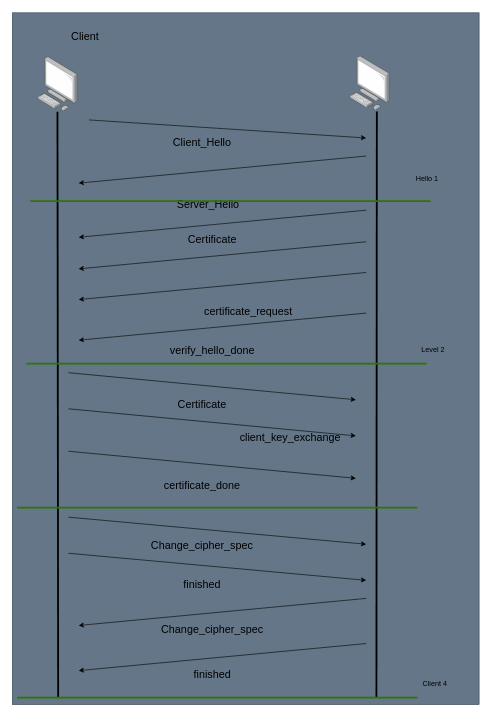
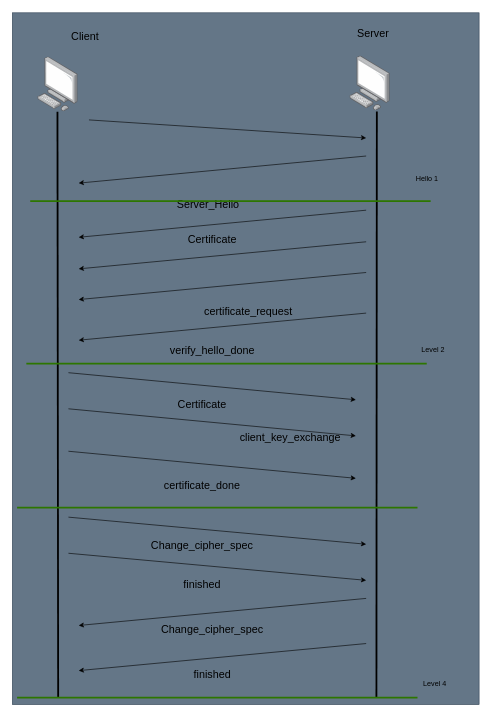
  <mxCell id="0" />
  <mxCell id="1" parent="0" />
  <mxCell id="2" value="" style="group" parent="1" vertex="1" connectable="0"><mxGeometry x="28" y="32" width="770" height="1130" as="geometry" /></mxCell>
  <mxCell id="3" value="" style="rounded=0;whiteSpace=wrap;html=1;fillColor=#647687;fontColor=#ffffff;strokeColor=#314354;" parent="2" vertex="1"><mxGeometry x="-8" y="-11.5" width="778" height="1153" as="geometry" /></mxCell>
  <mxCell id="4" style="edgeStyle=none;html=1;" parent="2" edge="1"><mxGeometry relative="1" as="geometry"><mxPoint x="581.778" y="197.111" as="targetPoint" /><mxPoint x="119.778" y="167.017" as="sourcePoint" /></mxGeometry></mxCell>
  <mxCell id="5" value="" style="points=[];aspect=fixed;html=1;align=center;shadow=0;dashed=0;image;image=img/lib/allied_telesis/computer_and_terminals/Personal_Computer.svg;" parent="2" vertex="1"><mxGeometry x="34.222" y="61.691" width="67.3" height="91.209" as="geometry" /></mxCell>
  <mxCell id="6" style="edgeStyle=none;html=1;" parent="2" edge="1"><mxGeometry relative="1" as="geometry"><mxPoint x="102.667" y="272.344" as="targetPoint" /><mxPoint x="581.778" y="227.204" as="sourcePoint" /></mxGeometry></mxCell>
  <mxCell id="7" value="" style="points=[];aspect=fixed;html=1;align=center;shadow=0;dashed=0;image;image=img/lib/allied_telesis/computer_and_terminals/Personal_Computer.svg;" parent="2" vertex="1"><mxGeometry x="554.4" y="60.186" width="67.3" height="91.209" as="geometry" /></mxCell>
  <mxCell id="8" value="&lt;font style=&quot;font-size: 18px;&quot;&gt;Client&lt;/font&gt;" style="text;html=1;strokeColor=none;fillColor=none;align=center;verticalAlign=middle;whiteSpace=wrap;rounded=0;" parent="2" vertex="1"><mxGeometry x="61.902" y="6.505" width="102.667" height="45.14" as="geometry" /></mxCell>
- <mxCell id="10" value="&lt;font style=&quot;font-size: 18px;&quot;&gt;Client_Hello&lt;/font&gt;" style="text;html=1;strokeColor=none;fillColor=none;align=center;verticalAlign=middle;whiteSpace=wrap;rounded=0;" parent="2" vertex="1"><mxGeometry x="256.667" y="182.064" width="102.667" height="45.14" as="geometry" /></mxCell>
+ <mxCell id="9" value="&lt;font style=&quot;font-size: 18px;&quot;&gt;Server&lt;/font&gt;" style="text;html=1;strokeColor=none;fillColor=none;align=center;verticalAlign=middle;whiteSpace=wrap;rounded=0;" parent="2" vertex="1"><mxGeometry x="542.08" width="102.667" height="45.14" as="geometry" /></mxCell>
  <mxCell id="11" value="&lt;font style=&quot;font-size: 18px;&quot;&gt;Server_Hello&lt;/font&gt;" style="text;html=1;strokeColor=none;fillColor=none;align=center;verticalAlign=middle;whiteSpace=wrap;rounded=0;" parent="2" vertex="1"><mxGeometry x="266.667" y="286.278" width="102.667" height="45.14" as="geometry" /></mxCell>
  <mxCell id="12" style="edgeStyle=none;html=1;endArrow=none;endFill=0;strokeWidth=3;exitX=0.491;exitY=1.004;exitDx=0;exitDy=0;exitPerimeter=0;" parent="2" source="5" edge="1"><mxGeometry relative="1" as="geometry"><mxPoint x="68.444" y="1130.0" as="targetPoint" /><mxPoint x="34.222" y="347.577" as="sourcePoint" /></mxGeometry></mxCell>
  <mxCell id="13" style="edgeStyle=none;html=1;endArrow=none;endFill=0;strokeWidth=3;exitX=0.491;exitY=1.004;exitDx=0;exitDy=0;exitPerimeter=0;" parent="2" edge="1"><mxGeometry relative="1" as="geometry"><mxPoint x="598.889" y="1130.0" as="targetPoint" /><mxPoint x="599.556" y="153.17" as="sourcePoint" /></mxGeometry></mxCell>
  <mxCell id="14" value="Hello 1" style="text;html=1;strokeColor=none;fillColor=none;align=center;verticalAlign=middle;whiteSpace=wrap;rounded=0;" parent="2" vertex="1"><mxGeometry x="632.427" y="242.25" width="102.667" height="45.14" as="geometry" /></mxCell>
  <mxCell id="15" style="edgeStyle=none;html=1;endArrow=none;endFill=0;strokeWidth=3;fillColor=#60a917;strokeColor=#2D7600;" parent="2" edge="1"><mxGeometry relative="1" as="geometry"><mxPoint x="689.236" y="302.437" as="targetPoint" /><mxPoint x="21.902" y="302.437" as="sourcePoint" /></mxGeometry></mxCell>
  <mxCell id="16" style="edgeStyle=none;html=1;" parent="2" edge="1"><mxGeometry relative="1" as="geometry"><mxPoint x="102.667" y="362.623" as="targetPoint" /><mxPoint x="581.778" y="317.483" as="sourcePoint" /></mxGeometry></mxCell>
  <mxCell id="17" style="edgeStyle=none;html=1;" parent="2" edge="1"><mxGeometry relative="1" as="geometry"><mxPoint x="102.667" y="415.286" as="targetPoint" /><mxPoint x="581.778" y="370.146" as="sourcePoint" /></mxGeometry></mxCell>
  <mxCell id="18" style="edgeStyle=none;html=1;" parent="2" edge="1"><mxGeometry relative="1" as="geometry"><mxPoint x="102.667" y="466.445" as="targetPoint" /><mxPoint x="581.778" y="421.305" as="sourcePoint" /></mxGeometry></mxCell>
  <mxCell id="19" style="edgeStyle=none;html=1;" parent="2" edge="1"><mxGeometry relative="1" as="geometry"><mxPoint x="102.667" y="534.154" as="targetPoint" /><mxPoint x="581.778" y="489.015" as="sourcePoint" /></mxGeometry></mxCell>
  <mxCell id="20" value="&lt;font style=&quot;font-size: 18px;&quot;&gt;Certificate&lt;/font&gt;" style="text;html=1;strokeColor=none;fillColor=none;align=center;verticalAlign=middle;whiteSpace=wrap;rounded=0;" parent="2" vertex="1"><mxGeometry x="273.778" y="343.063" width="102.667" height="45.14" as="geometry" /></mxCell>
  <mxCell id="21" value="&lt;font style=&quot;font-size: 18px;&quot;&gt;certificate_request&lt;/font&gt;" style="text;html=1;strokeColor=none;fillColor=none;align=center;verticalAlign=middle;whiteSpace=wrap;rounded=0;" parent="2" vertex="1"><mxGeometry x="333.778" y="463.435" width="102.667" height="45.14" as="geometry" /></mxCell>
  <mxCell id="22" value="&lt;font style=&quot;font-size: 18px;&quot;&gt;verify_hello_done&lt;/font&gt;" style="text;html=1;strokeColor=none;fillColor=none;align=center;verticalAlign=middle;whiteSpace=wrap;rounded=0;" parent="2" vertex="1"><mxGeometry x="273.778" y="528.136" width="102.667" height="45.14" as="geometry" /></mxCell>
  <mxCell id="23" style="edgeStyle=none;html=1;endArrow=none;endFill=0;strokeWidth=3;fillColor=#60a917;strokeColor=#2D7600;" parent="2" edge="1"><mxGeometry relative="1" as="geometry"><mxPoint x="682.733" y="573.276" as="targetPoint" /><mxPoint x="15.4" y="573.276" as="sourcePoint" /></mxGeometry></mxCell>
  <mxCell id="24" value="Level 2" style="text;html=1;strokeColor=none;fillColor=none;align=center;verticalAlign=middle;whiteSpace=wrap;rounded=0;" parent="2" vertex="1"><mxGeometry x="642.333" y="528.136" width="102.667" height="45.14" as="geometry" /></mxCell>
  <mxCell id="25" style="edgeStyle=none;html=1;" parent="2" edge="1"><mxGeometry relative="1" as="geometry"><mxPoint x="564.667" y="693.648" as="targetPoint" /><mxPoint x="85.556" y="648.509" as="sourcePoint" /></mxGeometry></mxCell>
  <mxCell id="26" style="edgeStyle=none;html=1;" parent="2" edge="1"><mxGeometry relative="1" as="geometry"><mxPoint x="564.667" y="633.462" as="targetPoint" /><mxPoint x="85.556" y="588.322" as="sourcePoint" /></mxGeometry></mxCell>
  <mxCell id="27" value="&lt;font style=&quot;font-size: 18px;&quot;&gt;Certificate&lt;/font&gt;" style="text;html=1;strokeColor=none;fillColor=none;align=center;verticalAlign=middle;whiteSpace=wrap;rounded=0;" parent="2" vertex="1"><mxGeometry x="256.667" y="618.415" width="102.667" height="45.14" as="geometry" /></mxCell>
  <mxCell id="28" value="&lt;font style=&quot;font-size: 18px;&quot;&gt;client_key_exchange&lt;/font&gt;" style="text;html=1;strokeColor=none;fillColor=none;align=center;verticalAlign=middle;whiteSpace=wrap;rounded=0;" parent="2" vertex="1"><mxGeometry x="403.778" y="674.088" width="102.667" height="45.14" as="geometry" /></mxCell>
  <mxCell id="29" style="edgeStyle=none;html=1;" parent="2" edge="1"><mxGeometry relative="1" as="geometry"><mxPoint x="564.667" y="764.368" as="targetPoint" /><mxPoint x="85.556" y="719.228" as="sourcePoint" /></mxGeometry></mxCell>
  <mxCell id="30" value="&lt;font style=&quot;font-size: 18px;&quot;&gt;certificate_done&lt;/font&gt;" style="text;html=1;strokeColor=none;fillColor=none;align=center;verticalAlign=middle;whiteSpace=wrap;rounded=0;" parent="2" vertex="1"><mxGeometry x="256.667" y="753.835" width="102.667" height="45.14" as="geometry" /></mxCell>
  <mxCell id="31" style="edgeStyle=none;html=1;endArrow=none;endFill=0;strokeWidth=3;fillColor=#60a917;strokeColor=#2D7600;" parent="2" edge="1"><mxGeometry relative="1" as="geometry"><mxPoint x="667.333" y="813.164" as="targetPoint" /><mxPoint y="813.164" as="sourcePoint" /></mxGeometry></mxCell>
  <mxCell id="32" style="edgeStyle=none;html=1;" parent="2" edge="1"><mxGeometry relative="1" as="geometry"><mxPoint x="581.778" y="934.394" as="targetPoint" /><mxPoint x="85.556" y="889.254" as="sourcePoint" /></mxGeometry></mxCell>
  <mxCell id="33" style="edgeStyle=none;html=1;" parent="2" edge="1"><mxGeometry relative="1" as="geometry"><mxPoint x="581.778" y="874.208" as="targetPoint" /><mxPoint x="85.556" y="829.068" as="sourcePoint" /></mxGeometry></mxCell>
  <mxCell id="34" style="edgeStyle=none;html=1;" parent="2" edge="1"><mxGeometry relative="1" as="geometry"><mxPoint x="102.667" y="1009.627" as="targetPoint" /><mxPoint x="581.778" y="964.487" as="sourcePoint" /></mxGeometry></mxCell>
  <mxCell id="35" style="edgeStyle=none;html=1;" parent="2" edge="1"><mxGeometry relative="1" as="geometry"><mxPoint x="102.667" y="1084.86" as="targetPoint" /><mxPoint x="581.778" y="1039.72" as="sourcePoint" /></mxGeometry></mxCell>
  <mxCell id="36" style="edgeStyle=none;html=1;endArrow=none;endFill=0;strokeWidth=3;fillColor=#60a917;strokeColor=#2D7600;" parent="2" edge="1"><mxGeometry relative="1" as="geometry"><mxPoint x="667.333" y="1130.0" as="targetPoint" /><mxPoint y="1130.0" as="sourcePoint" /></mxGeometry></mxCell>
- <mxCell id="37" value="Client 4" style="text;html=1;strokeColor=none;fillColor=none;align=center;verticalAlign=middle;whiteSpace=wrap;rounded=0;" parent="2" vertex="1"><mxGeometry x="644.747" y="1084.86" width="102.667" height="45.14" as="geometry" /></mxCell>
+ <mxCell id="37" value="Level 4" style="text;html=1;strokeColor=none;fillColor=none;align=center;verticalAlign=middle;whiteSpace=wrap;rounded=0;" parent="2" vertex="1"><mxGeometry x="644.747" y="1084.86" width="102.667" height="45.14" as="geometry" /></mxCell>
  <mxCell id="38" value="&lt;font style=&quot;font-size: 18px;&quot;&gt;Change_cipher_spec&lt;/font&gt;" style="text;html=1;strokeColor=none;fillColor=none;align=center;verticalAlign=middle;whiteSpace=wrap;rounded=0;" parent="2" vertex="1"><mxGeometry x="256.667" y="854.647" width="102.667" height="45.14" as="geometry" /></mxCell>
  <mxCell id="39" value="&lt;font style=&quot;font-size: 18px;&quot;&gt;finished&lt;/font&gt;" style="text;html=1;strokeColor=none;fillColor=none;align=center;verticalAlign=middle;whiteSpace=wrap;rounded=0;" parent="2" vertex="1"><mxGeometry x="256.667" y="919.348" width="102.667" height="45.14" as="geometry" /></mxCell>
  <mxCell id="40" value="&lt;font style=&quot;font-size: 18px;&quot;&gt;Change_cipher_spec&lt;/font&gt;" style="text;html=1;strokeColor=none;fillColor=none;align=center;verticalAlign=middle;whiteSpace=wrap;rounded=0;" parent="2" vertex="1"><mxGeometry x="273.778" y="994.581" width="102.667" height="45.14" as="geometry" /></mxCell>
  <mxCell id="41" value="&lt;font style=&quot;font-size: 18px;&quot;&gt;finished&lt;/font&gt;" style="text;html=1;strokeColor=none;fillColor=none;align=center;verticalAlign=middle;whiteSpace=wrap;rounded=0;" parent="2" vertex="1"><mxGeometry x="273.778" y="1069.814" width="102.667" height="45.14" as="geometry" /></mxCell>
